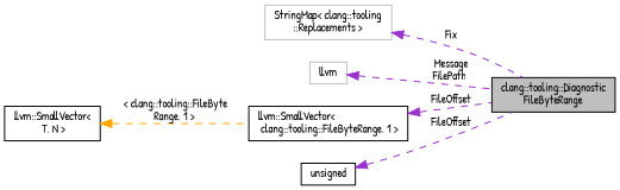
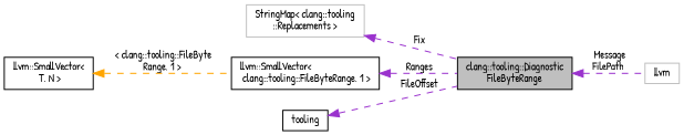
  digraph {
    fontname="Patrick Hand"
    rankdir=LR
    node [color=black fontname="Patrick Hand" fontsize=10 shape=record]
    edge [color=darkorchid3 dir=back fontname="Patrick Hand" fontsize=10 labelfontname=Helvetica labelfontsize=10 style=dashed]
    n1 [fillcolor=grey75 fontcolor=black height=0.2 label="clang::tooling::Diagnostic\lFileByteRange" style=filled width=0.4]
    n2 [color=grey75 height=0.2 label="StringMap\< clang::tooling\l::Replacements \>" width=0.4]
    n3 [color=grey75 height=0.2 label=llvm width=0.4]
    n4 [height=0.2 label="llvm::SmallVector\<\l clang::tooling::FileByteRange, 1 \>" width=0.4]
    n5 [height=0.2 label="llvm::SmallVector\<\l T, N \>" width=0.4]
-   n6 [height=0.2 label=unsigned width=0.4]
+   n6 [height=0.2 label=tooling width=0.4]
    n2 -> n1 [label=" Fix"]
-   n3 -> n1 [label=" Message\nFilePath"]
-   n4 -> n1 [label=" FileOffset"]
+   n1 -> n3 [label=" Message\nFilePath"]
+   n4 -> n1 [label=" Ranges"]
    n5 -> n4 [color=orange label=" \< clang::tooling::FileByte\lRange, 1 \>"]
    n6 -> n1 [label=" FileOffset"]
  }
